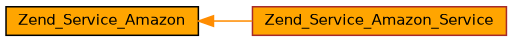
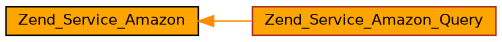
  digraph {
    rankdir=LR
    node [fillcolor=orange fontname=Helvetica fontsize=10 shape=record style=filled]
    n1 [color=black height=0.2 label=Zend_Service_Amazon width=0.4]
-   n2 [color=brown height=0.2 label=Zend_Service_Amazon_Service width=0.4]
+   n2 [color=brown height=0.2 label=Zend_Service_Amazon_Query width=0.4]
    n1 -> n2 [color=darkorange dir=back fontname=Helvetica fontsize=10 labelfontname=Helvetica labelfontsize=10 style=solid]
  }
